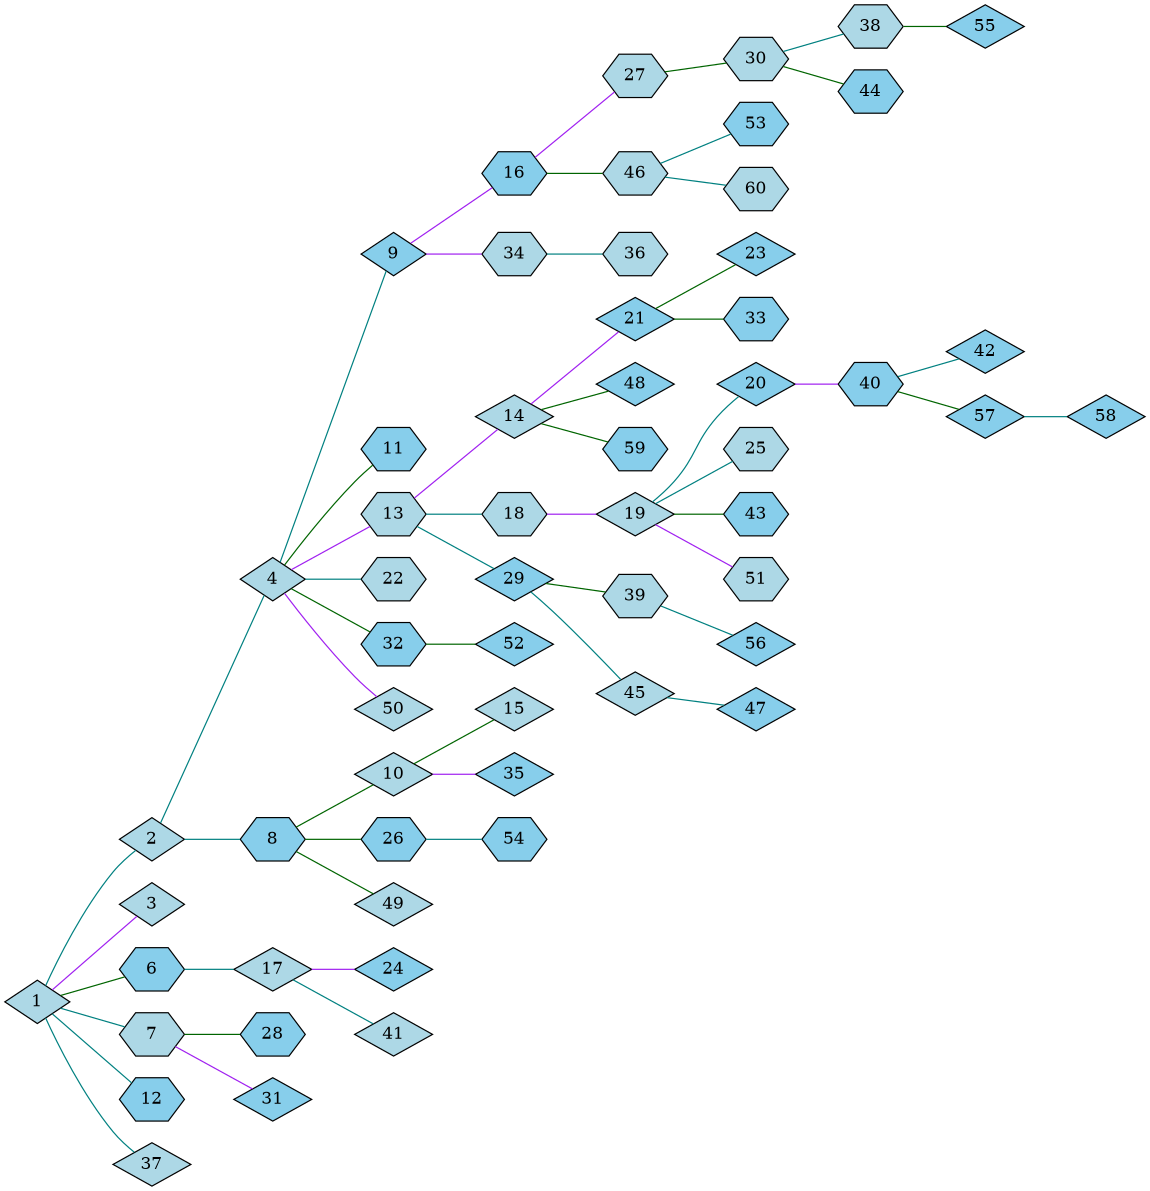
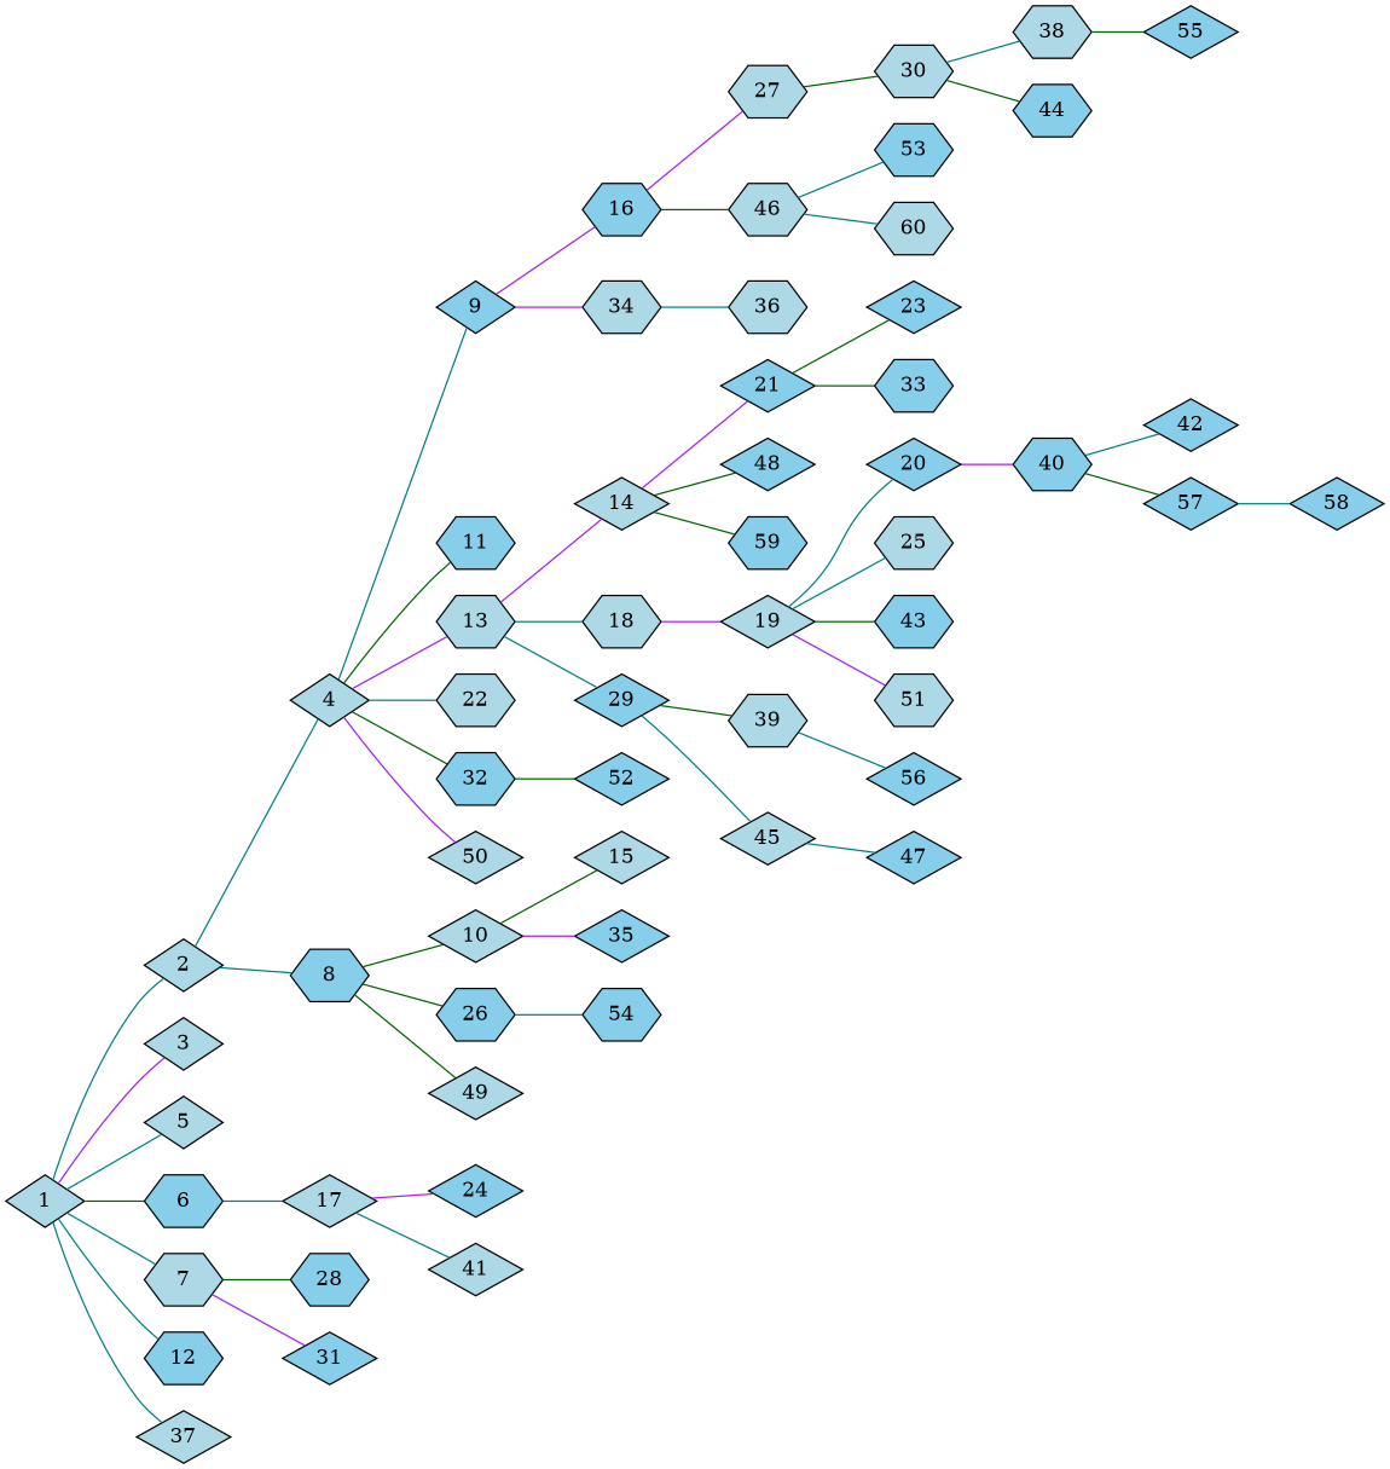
  graph {
    rankdir=LR
    node [fillcolor=skyblue shape=diamond style=filled]
    edge [color=teal]
    1 [fillcolor=lightblue]
    2 [fillcolor=lightblue]
    3 [fillcolor=lightblue]
+   5 [fillcolor=lightblue]
    6 [shape=hexagon]
    7 [fillcolor=lightblue shape=hexagon]
    12 [shape=hexagon]
    37 [fillcolor=lightblue]
    4 [fillcolor=lightblue]
    8 [shape=hexagon]
    17 [fillcolor=lightblue]
    28 [shape=hexagon]
    31
    9
    11 [shape=hexagon]
    13 [fillcolor=lightblue shape=hexagon]
    22 [fillcolor=lightblue shape=hexagon]
    32 [shape=hexagon]
    50 [fillcolor=lightblue]
    10 [fillcolor=lightblue]
    26 [shape=hexagon]
    49 [fillcolor=lightblue]
    24
    41 [fillcolor=lightblue]
    16 [shape=hexagon]
    34 [fillcolor=lightblue shape=hexagon]
    14 [fillcolor=lightblue]
    18 [fillcolor=lightblue shape=hexagon]
    29
    52
    15 [fillcolor=lightblue]
    35
    54 [shape=hexagon]
    27 [fillcolor=lightblue shape=hexagon]
    46 [fillcolor=lightblue shape=hexagon]
    36 [fillcolor=lightblue shape=hexagon]
    21
    48
    59 [shape=hexagon]
    19 [fillcolor=lightblue]
    39 [fillcolor=lightblue shape=hexagon]
    45 [fillcolor=lightblue]
    30 [fillcolor=lightblue shape=hexagon]
    53 [shape=hexagon]
    60 [fillcolor=lightblue shape=hexagon]
    23
    33 [shape=hexagon]
    20
    25 [fillcolor=lightblue shape=hexagon]
    43 [shape=hexagon]
    51 [fillcolor=lightblue shape=hexagon]
    56
    47
    38 [fillcolor=lightblue shape=hexagon]
    44 [shape=hexagon]
    40 [shape=hexagon]
    42
    57
    58
    55
    1 -- 2
    1 -- 3 [color=purple]
+   1 -- 5
    1 -- 6 [color=darkgreen]
    1 -- 7
    1 -- 12
    1 -- 37
    2 -- 4
    2 -- 8
    6 -- 17
    7 -- 28 [color=darkgreen]
    7 -- 31 [color=purple]
    4 -- 9
    4 -- 11 [color=darkgreen]
    4 -- 13 [color=purple]
    4 -- 22
    4 -- 32 [color=darkgreen]
    4 -- 50 [color=purple]
    8 -- 10 [color=darkgreen]
    8 -- 26 [color=darkgreen]
    8 -- 49 [color=darkgreen]
    17 -- 24 [color=purple]
    17 -- 41
    9 -- 16 [color=purple]
    9 -- 34 [color=purple]
    13 -- 14 [color=purple]
    13 -- 18
    13 -- 29
    32 -- 52 [color=darkgreen]
    10 -- 15 [color=darkgreen]
    10 -- 35 [color=purple]
    26 -- 54
    16 -- 27 [color=purple]
    16 -- 46 [color=darkgreen]
    34 -- 36
    14 -- 21 [color=purple]
    14 -- 48 [color=darkgreen]
    14 -- 59 [color=darkgreen]
    18 -- 19 [color=purple]
    29 -- 39 [color=darkgreen]
    29 -- 45
    27 -- 30 [color=darkgreen]
    46 -- 53
    46 -- 60
    21 -- 23 [color=darkgreen]
    21 -- 33 [color=darkgreen]
    19 -- 20
    19 -- 25
    19 -- 43 [color=darkgreen]
    19 -- 51 [color=purple]
    39 -- 56
    45 -- 47
    30 -- 38
    30 -- 44 [color=darkgreen]
    20 -- 40 [color=purple]
    38 -- 55 [color=darkgreen]
    40 -- 42
    40 -- 57 [color=darkgreen]
    57 -- 58
  }
